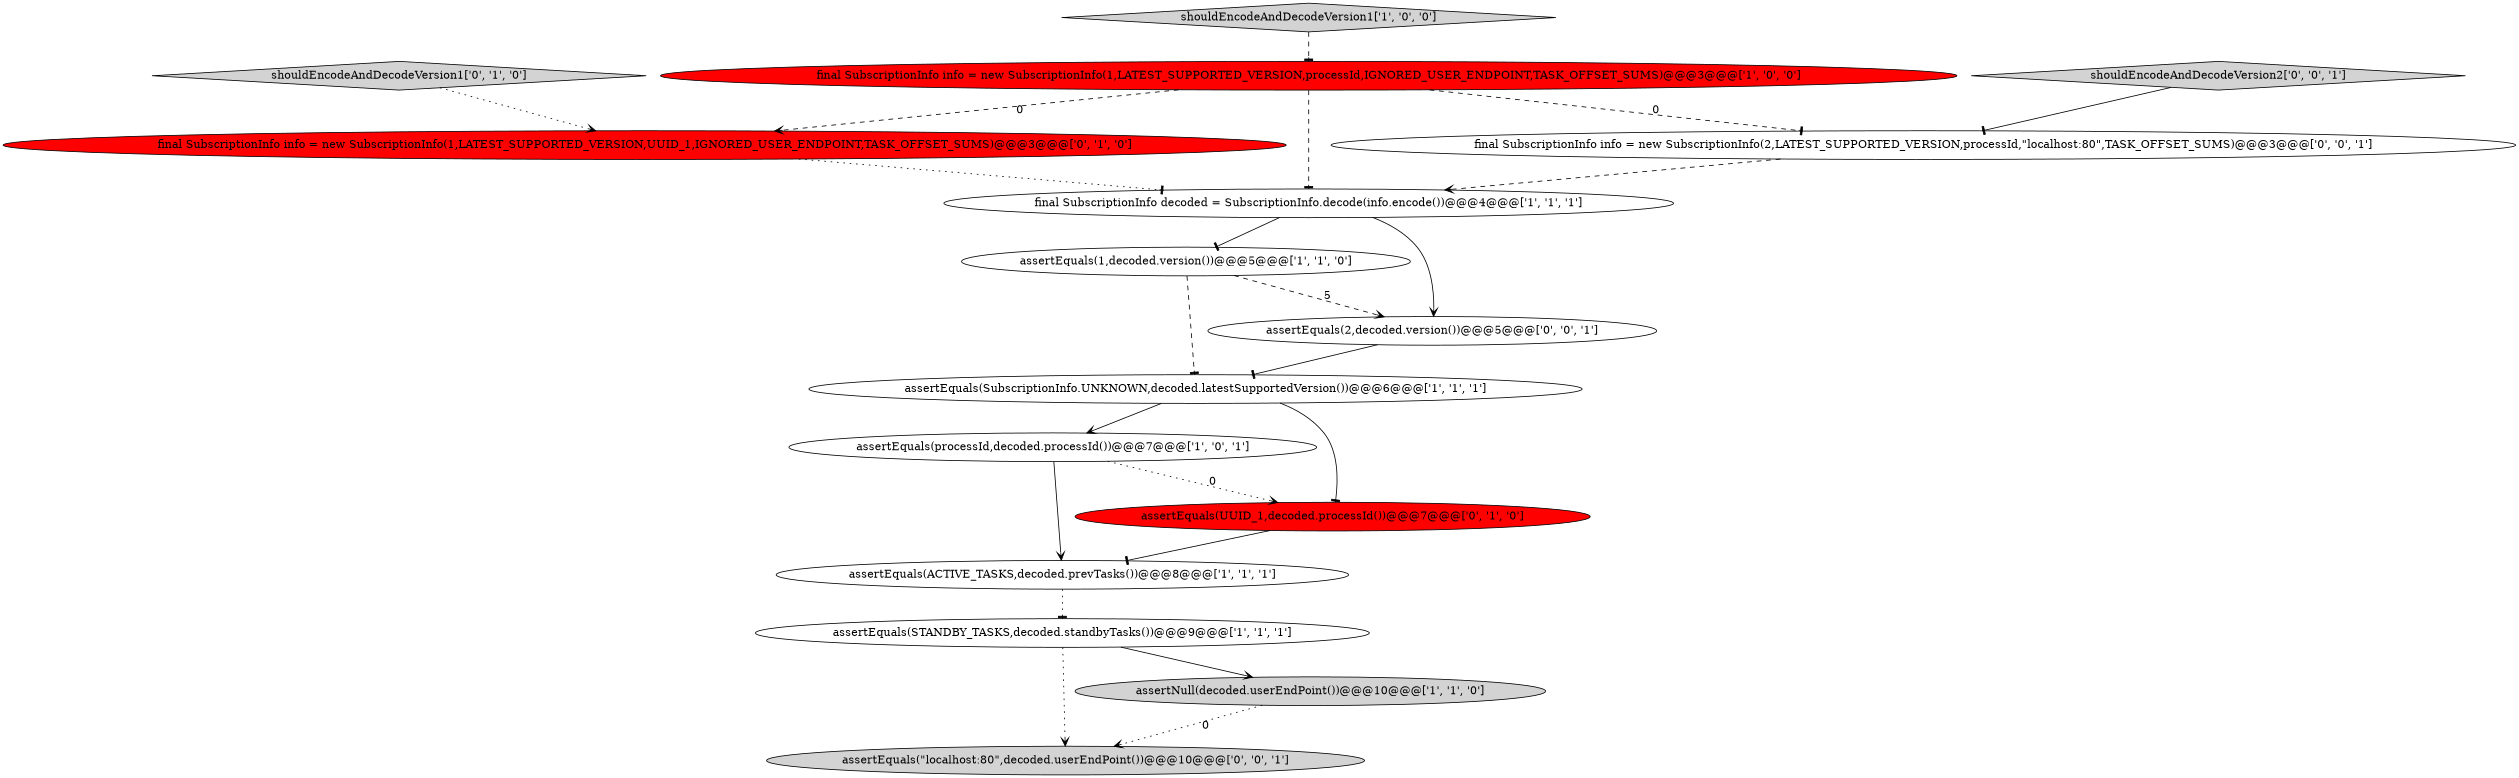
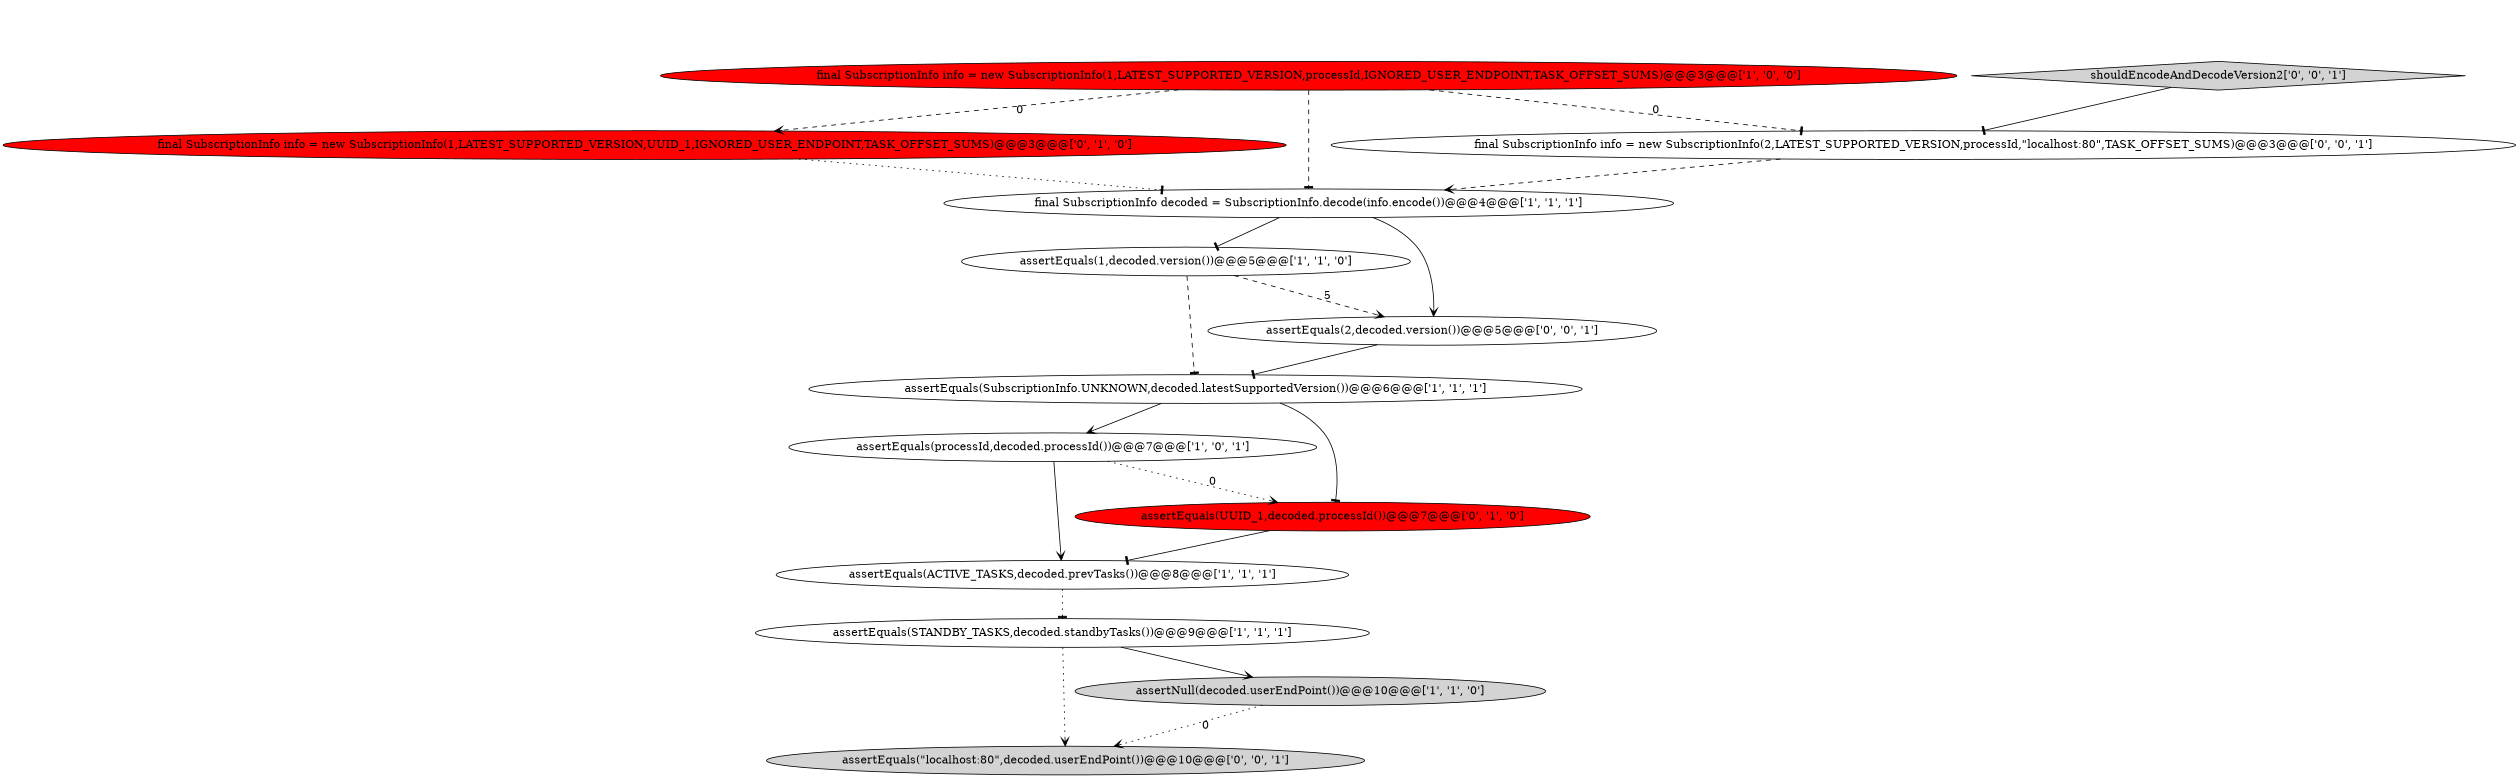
  digraph {
    node [fillcolor=white shape=ellipse style=filled]
    edge [arrowhead=vee style=solid]
    n1 [label="assertEquals(1,decoded.version())@@@5@@@['1', '1', '0']"]
    n2 [label="assertEquals(2,decoded.version())@@@5@@@['0', '0', '1']"]
    n3 [label="assertEquals(SubscriptionInfo.UNKNOWN,decoded.latestSupportedVersion())@@@6@@@['1', '1', '1']"]
    n4 [label="assertEquals(processId,decoded.processId())@@@7@@@['1', '0', '1']"]
    n5 [fillcolor=red label="assertEquals(UUID_1,decoded.processId())@@@7@@@['0', '1', '0']"]
    n6 [label="assertEquals(ACTIVE_TASKS,decoded.prevTasks())@@@8@@@['1', '1', '1']"]
    n7 [label="assertEquals(STANDBY_TASKS,decoded.standbyTasks())@@@9@@@['1', '1', '1']"]
    n8 [fillcolor=red label="final SubscriptionInfo info = new SubscriptionInfo(1,LATEST_SUPPORTED_VERSION,processId,IGNORED_USER_ENDPOINT,TASK_OFFSET_SUMS)@@@3@@@['1', '0', '0']"]
    n9 [label="final SubscriptionInfo decoded = SubscriptionInfo.decode(info.encode())@@@4@@@['1', '1', '1']"]
    n10 [fillcolor=red label="final SubscriptionInfo info = new SubscriptionInfo(1,LATEST_SUPPORTED_VERSION,UUID_1,IGNORED_USER_ENDPOINT,TASK_OFFSET_SUMS)@@@3@@@['0', '1', '0']"]
    n11 [label="final SubscriptionInfo info = new SubscriptionInfo(2,LATEST_SUPPORTED_VERSION,processId,\"localhost:80\",TASK_OFFSET_SUMS)@@@3@@@['0', '0', '1']"]
-   n12 [fillcolor=lightgray label="shouldEncodeAndDecodeVersion1['1', '0', '0']" shape=diamond]
    n13 [fillcolor=lightgray label="assertEquals(\"localhost:80\",decoded.userEndPoint())@@@10@@@['0', '0', '1']"]
-   n14 [fillcolor=lightgray label="shouldEncodeAndDecodeVersion1['0', '1', '0']" shape=diamond]
    n15 [fillcolor=lightgray label="shouldEncodeAndDecodeVersion2['0', '0', '1']" shape=diamond]
    n16 [fillcolor=lightgray label="assertNull(decoded.userEndPoint())@@@10@@@['1', '1', '0']"]
    n1 -> n2 [label=5 style=dashed]
    n1 -> n3 [arrowhead=tee style=dashed]
    n2 -> n3 [arrowhead=tee]
    n3 -> n4
    n3 -> n5 [arrowhead=tee]
    n4 -> n5 [label=0 style=dotted]
    n4 -> n6
    n5 -> n6 [arrowhead=tee]
    n6 -> n7 [arrowhead=tee style=dotted]
    n7 -> n13 [style=dotted]
    n7 -> n16
    n8 -> n9 [arrowhead=tee style=dashed]
    n8 -> n10 [label=0 style=dashed]
    n8 -> n11 [arrowhead=tee label=0 style=dashed]
    n9 -> n1 [arrowhead=tee]
    n9 -> n2
    n10 -> n9 [arrowhead=tee style=dotted]
    n11 -> n9 [style=dashed]
-   n12 -> n8 [arrowhead=tee style=dashed]
-   n14 -> n10 [style=dotted]
    n15 -> n11 [arrowhead=tee]
    n16 -> n13 [label=0 style=dotted]
  }
